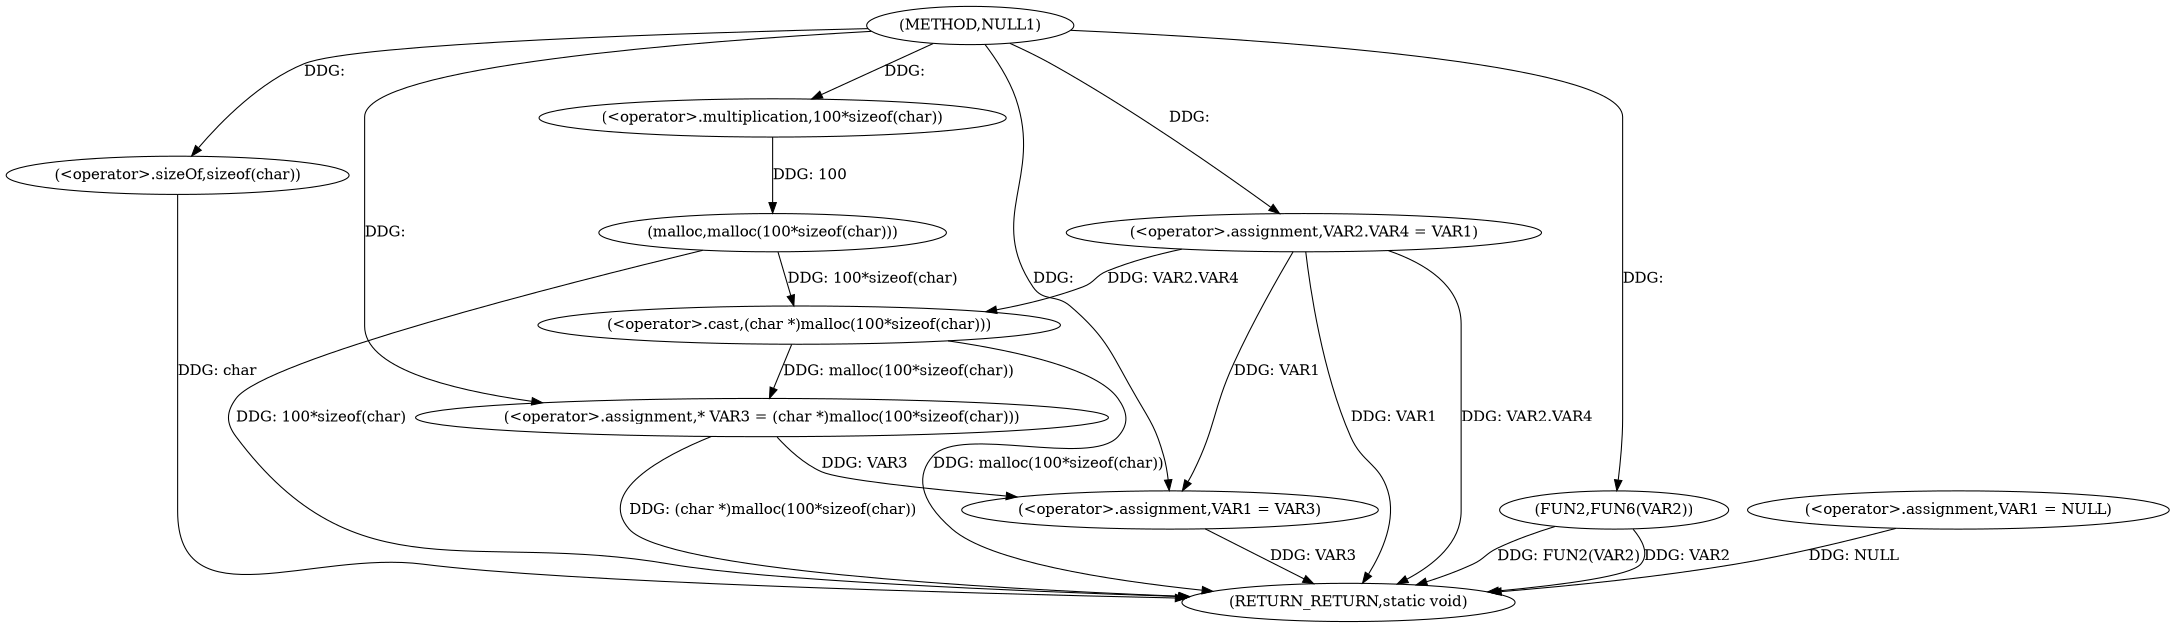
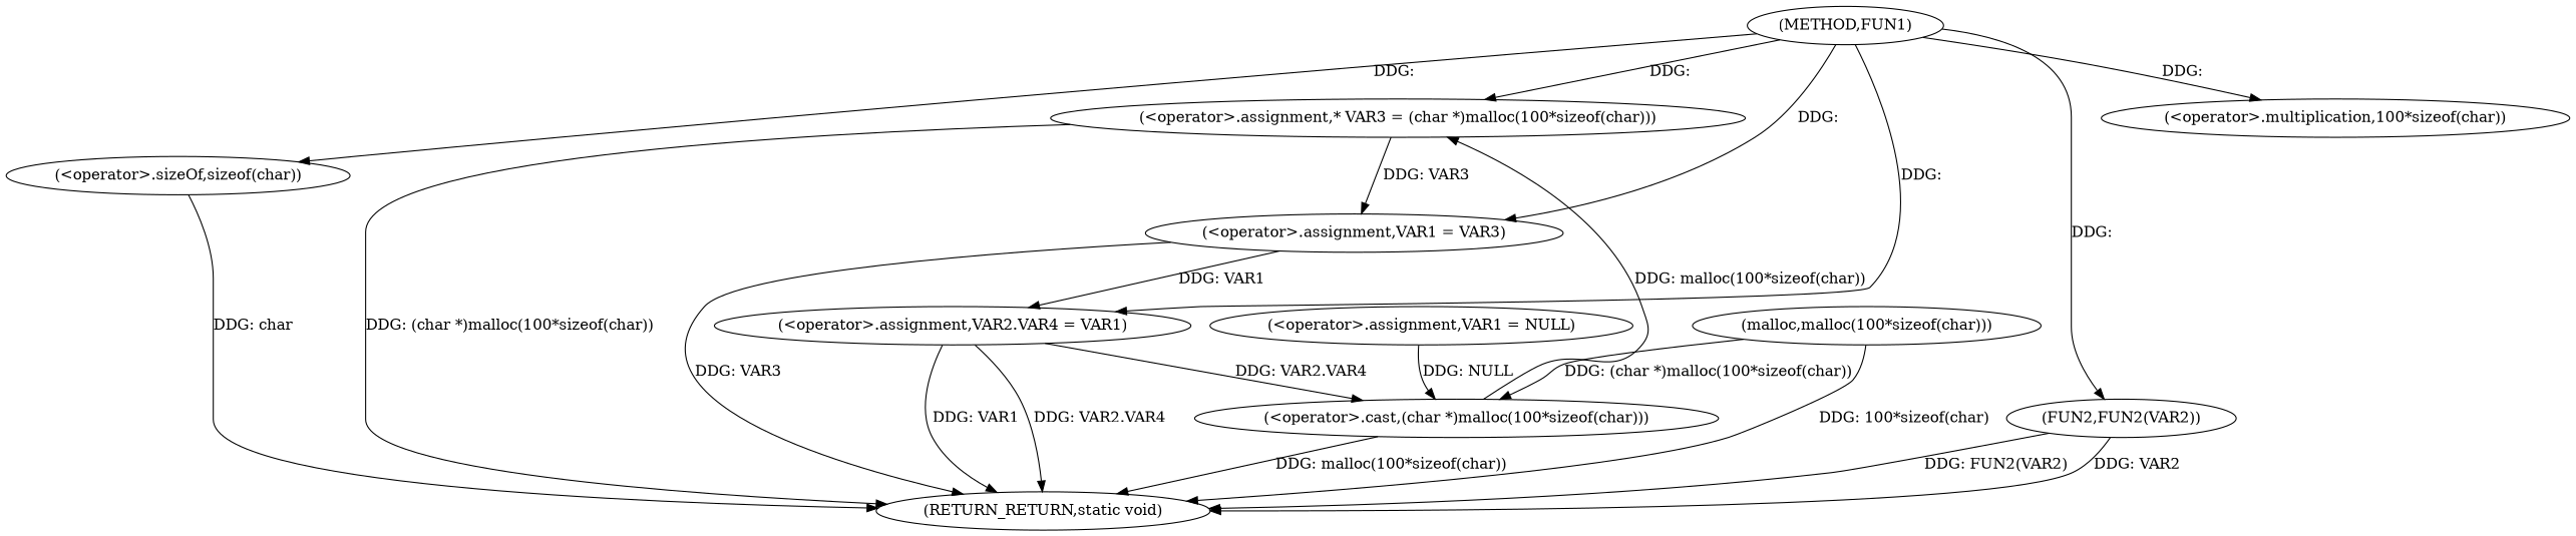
  digraph {
-   n1 [label="(METHOD,NULL1)"]
+   n1 [label="(METHOD,FUN1)"]
    n2 [label="(<operator>.assignment,* VAR3 = (char *)malloc(100*sizeof(char)))"]
    n3 [label="(<operator>.multiplication,100*sizeof(char))"]
    n4 [label="(<operator>.sizeOf,sizeof(char))"]
    n5 [label="(<operator>.assignment,VAR1 = VAR3)"]
    n6 [label="(<operator>.assignment,VAR2.VAR4 = VAR1)"]
-   n7 [label="(FUN2,FUN6(VAR2))"]
+   n7 [label="(FUN2,FUN2(VAR2))"]
    n8 [label="(<operator>.assignment,VAR1 = NULL)"]
    n9 [label="(RETURN_RETURN,static void)"]
    n10 [label="(malloc,malloc(100*sizeof(char)))"]
    n11 [label="(<operator>.cast,(char *)malloc(100*sizeof(char)))"]
    n1 -> n2 [label="DDG: "]
    n1 -> n3 [label="DDG: "]
    n1 -> n4 [label="DDG: "]
    n1 -> n5 [label="DDG: "]
    n1 -> n6 [label="DDG: "]
    n1 -> n7 [label="DDG: "]
    n2 -> n5 [label="DDG: VAR3"]
    n2 -> n9 [label="DDG: (char *)malloc(100*sizeof(char))"]
-   n3 -> n10 [label="DDG: 100"]
    n4 -> n9 [label="DDG: char"]
-   n6 -> n5 [label="DDG: VAR1"]
+   n5 -> n6 [label="DDG: VAR1"]
    n5 -> n9 [label="DDG: VAR3"]
    n6 -> n9 [label="DDG: VAR1"]
    n6 -> n9 [label="DDG: VAR2.VAR4"]
    n6 -> n11 [label="DDG: VAR2.VAR4"]
    n7 -> n9 [label="DDG: FUN2(VAR2)"]
    n7 -> n9 [label="DDG: VAR2"]
-   n8 -> n9 [label="DDG: NULL"]
+   n8 -> n11 [label="DDG: NULL"]
    n10 -> n9 [label="DDG: 100*sizeof(char)"]
-   n10 -> n11 [label="DDG: 100*sizeof(char)"]
+   n10 -> n11 [label="DDG: (char *)malloc(100*sizeof(char))"]
    n11 -> n2 [label="DDG: malloc(100*sizeof(char))"]
    n11 -> n9 [label="DDG: malloc(100*sizeof(char))"]
  }
